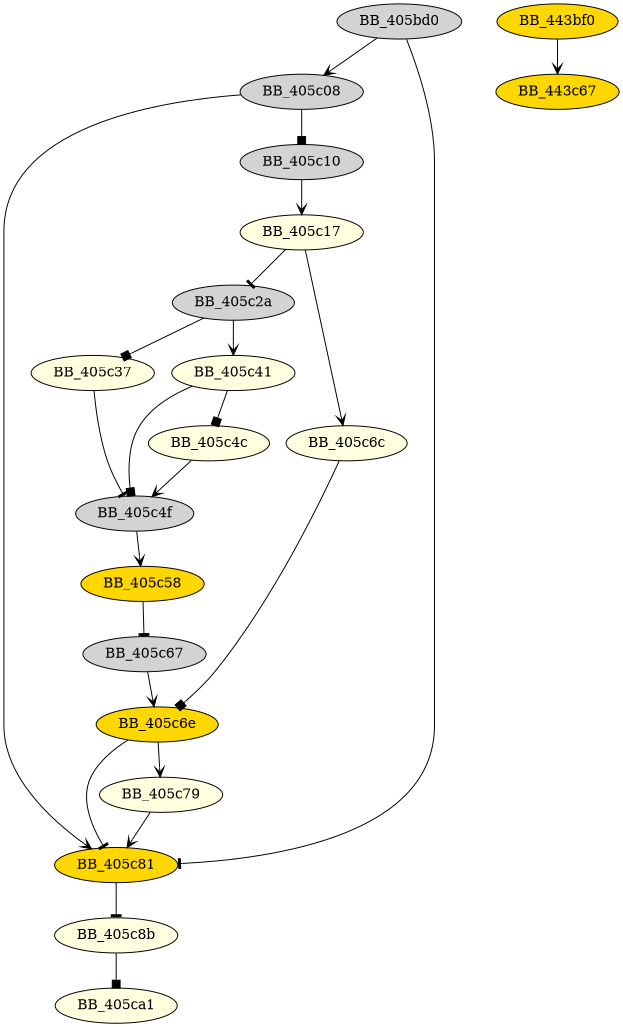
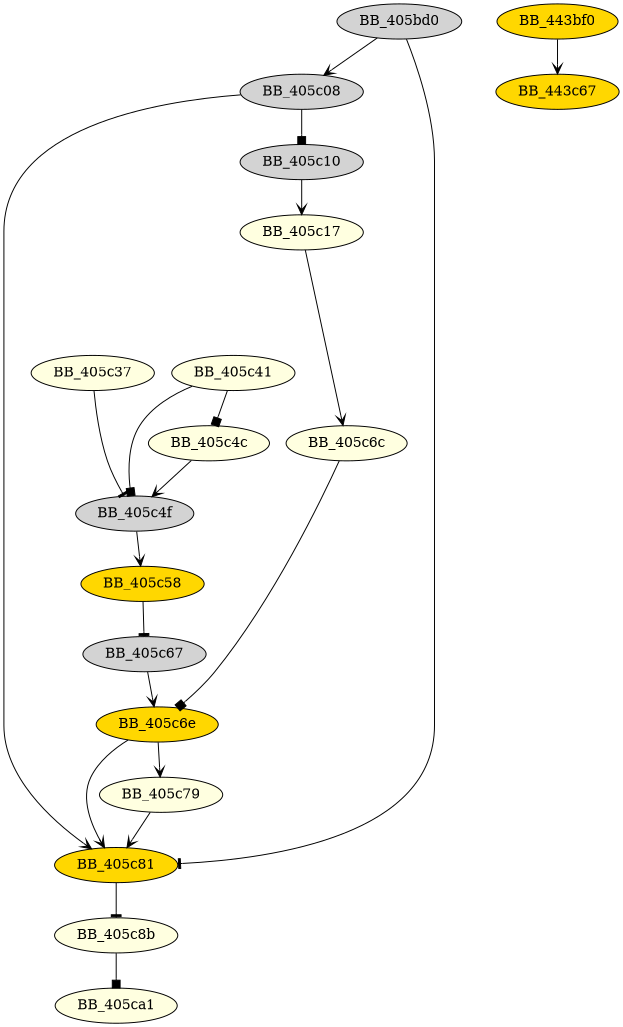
  digraph {
    node [fillcolor=lightyellow style=filled]
    edge [arrowhead=vee]
    BB_405bd0 [fillcolor=lightgrey]
    BB_405c08 [fillcolor=lightgrey]
    BB_405c81 [fillcolor=gold]
    BB_405c10 [fillcolor=lightgrey]
    BB_405c8b
    BB_405c17
    BB_405ca1
-   BB_405c2a [fillcolor=lightgrey]
    BB_405c6c
    BB_405c37
    BB_405c41
    BB_405c6e [fillcolor=gold]
    BB_405c4f [fillcolor=lightgrey]
    BB_405c4c
    BB_405c79
    BB_405c58 [fillcolor=gold]
    BB_405c67 [fillcolor=lightgrey]
    BB_443bf0 [fillcolor=gold]
    BB_443c67 [fillcolor=gold]
    BB_405bd0 -> BB_405c08
    BB_405bd0 -> BB_405c81 [arrowhead=tee]
    BB_405c08 -> BB_405c81
    BB_405c08 -> BB_405c10 [arrowhead=box]
    BB_405c81 -> BB_405c8b [arrowhead=tee]
    BB_405c10 -> BB_405c17
    BB_405c8b -> BB_405ca1 [arrowhead=box]
-   BB_405c17 -> BB_405c2a [arrowhead=tee]
    BB_405c17 -> BB_405c6c
-   BB_405c2a -> BB_405c37 [arrowhead=box]
-   BB_405c2a -> BB_405c41
    BB_405c6c -> BB_405c6e [arrowhead=box]
    BB_405c37 -> BB_405c4f [arrowhead=tee]
    BB_405c41 -> BB_405c4f [arrowhead=box]
    BB_405c41 -> BB_405c4c [arrowhead=box]
-   BB_405c6e -> BB_405c81 [arrowhead=tee]
+   BB_405c6e -> BB_405c81
    BB_405c6e -> BB_405c79
    BB_405c4f -> BB_405c58
    BB_405c4c -> BB_405c4f
    BB_405c79 -> BB_405c81
    BB_405c58 -> BB_405c67 [arrowhead=tee]
    BB_405c67 -> BB_405c6e
    BB_443bf0 -> BB_443c67
  }
